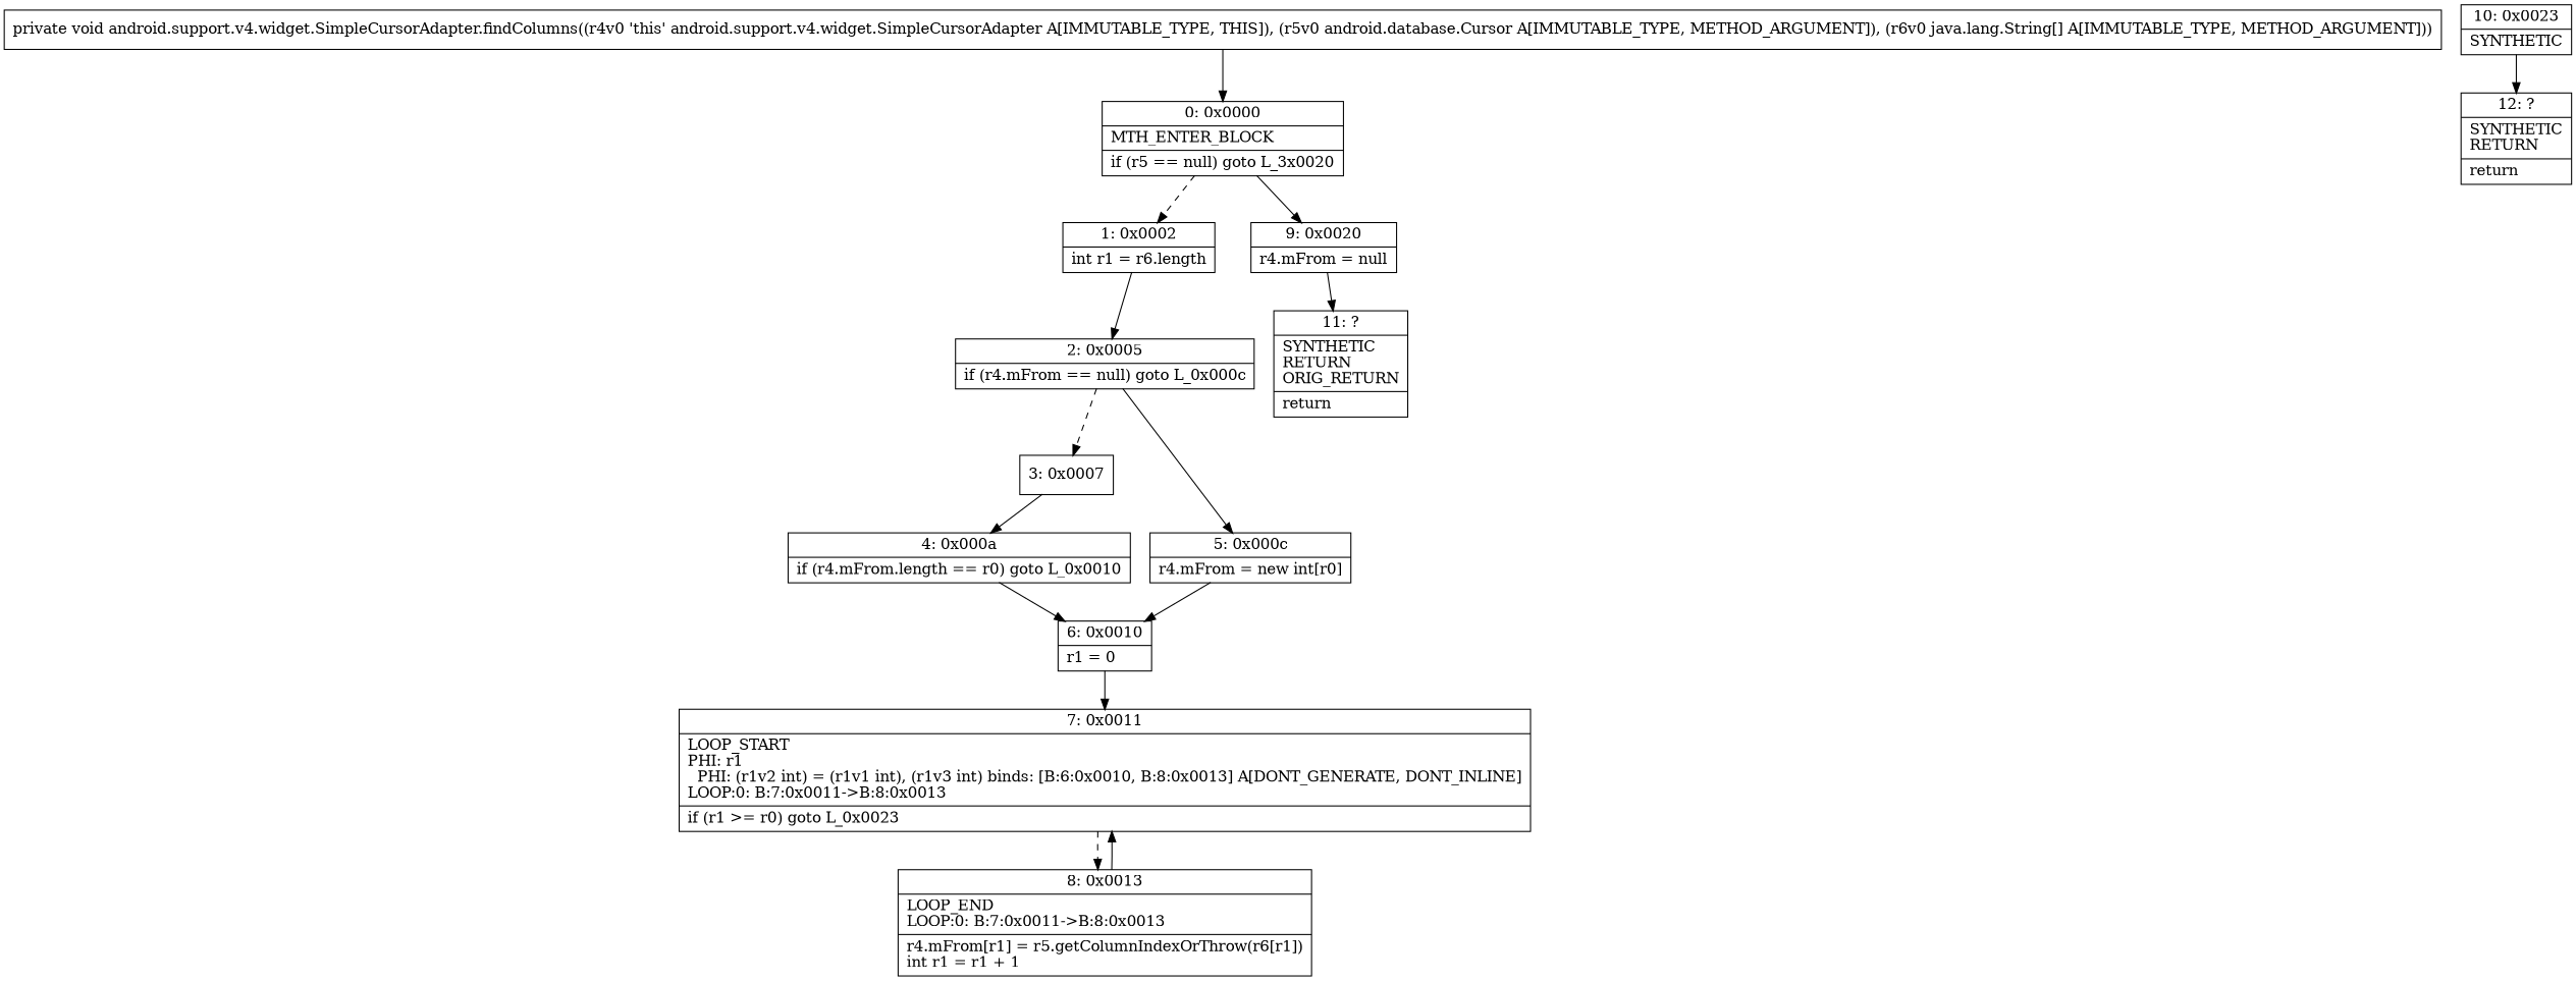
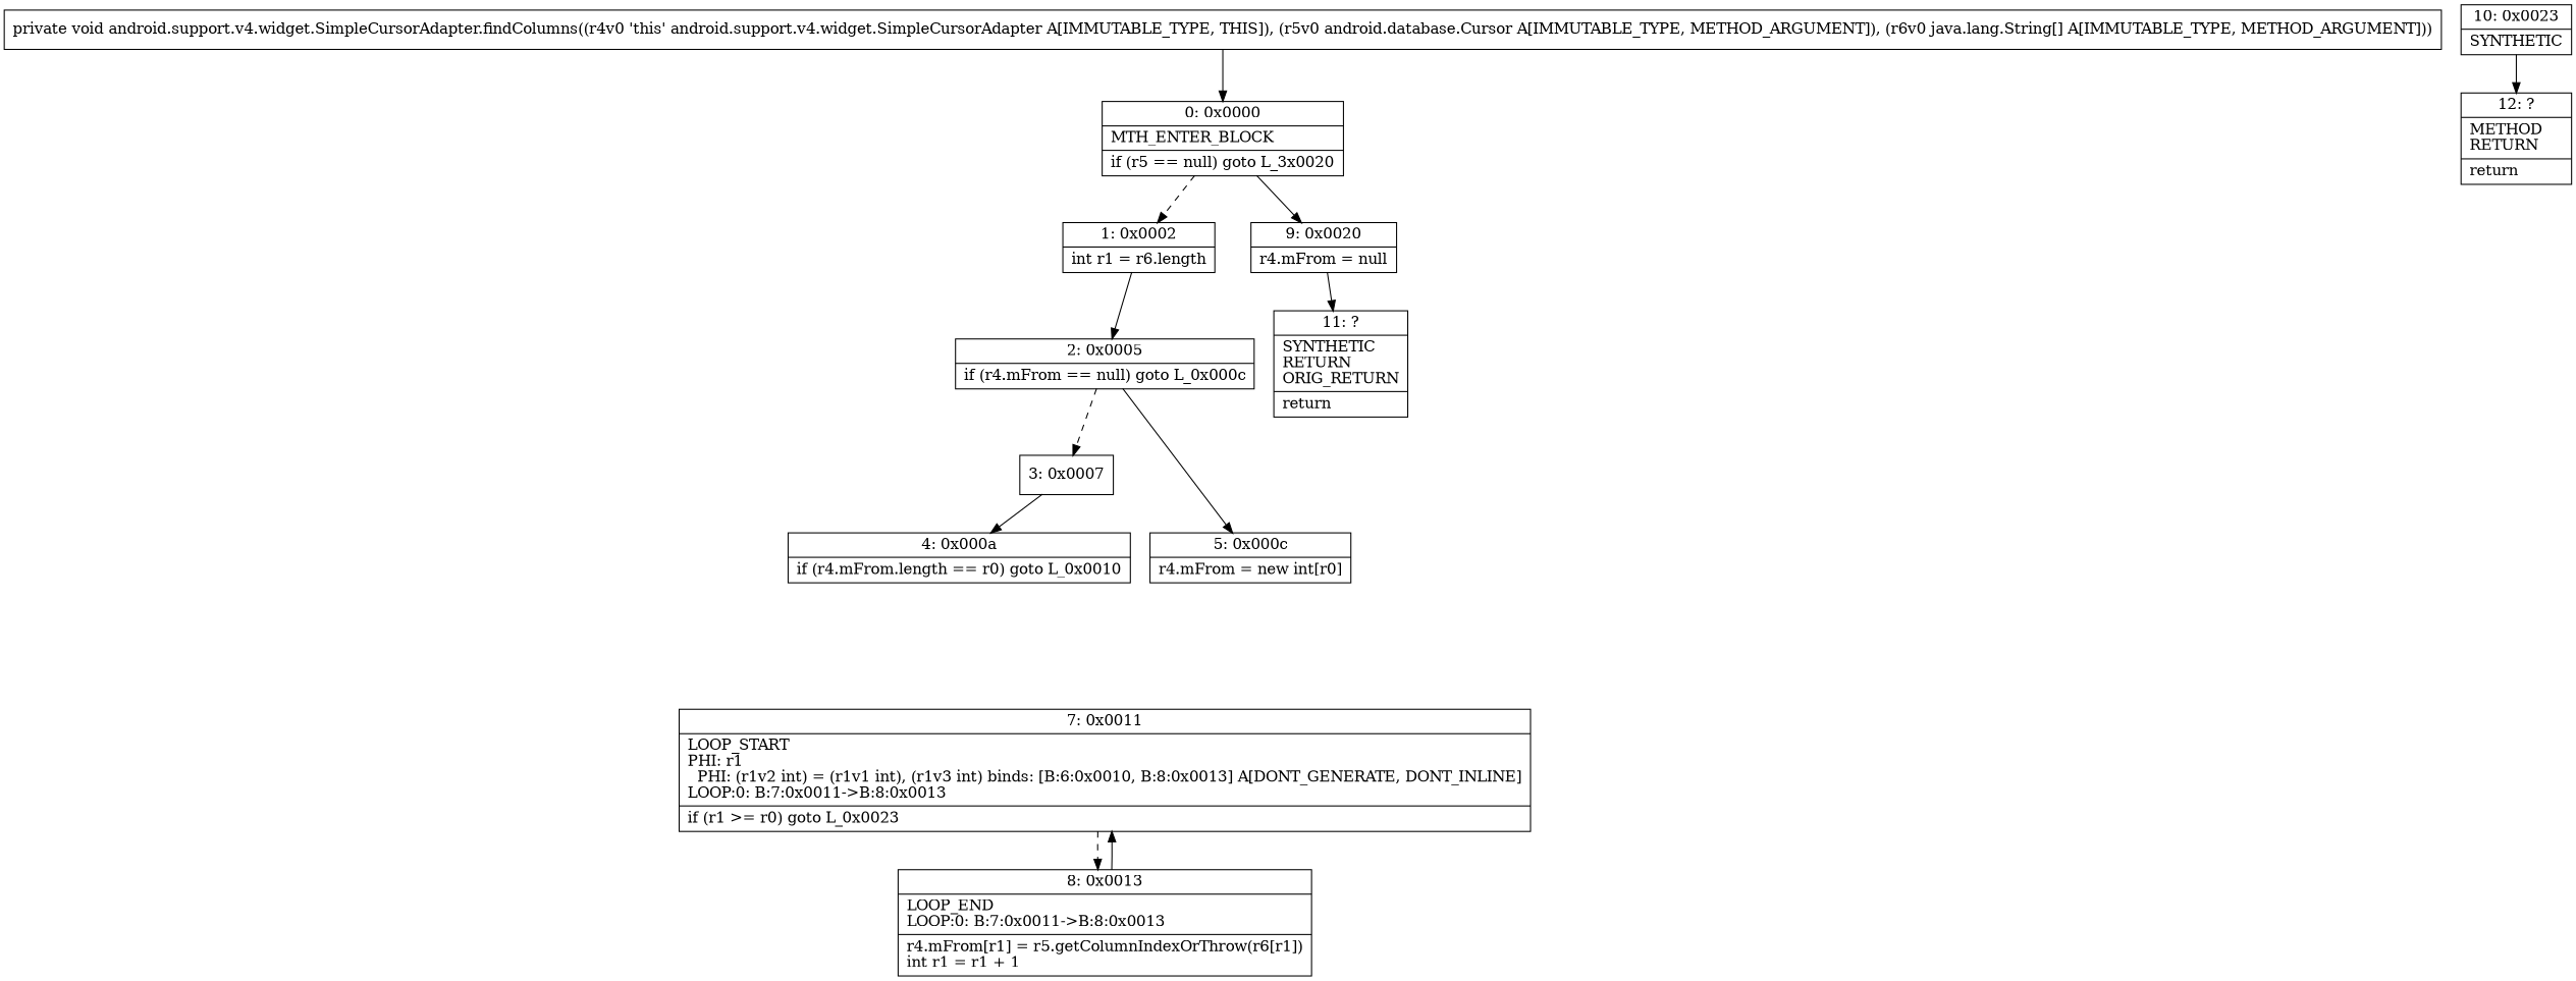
  digraph {
    node [shape=record]
    n1 [label="{0\:\ 0x0000|MTH_ENTER_BLOCK\l|if (r5 == null) goto L_3x0020\l}"]
    n2 [label="{1\:\ 0x0002|int r1 = r6.length\l}"]
    n3 [label="{9\:\ 0x0020|r4.mFrom = null\l}"]
    n4 [label="{2\:\ 0x0005|if (r4.mFrom == null) goto L_0x000c\l}"]
    n5 [label="{11\:\ ?|SYNTHETIC\lRETURN\lORIG_RETURN\l|return\l}"]
    n6 [label="{3\:\ 0x0007}"]
    n7 [label="{5\:\ 0x000c|r4.mFrom = new int[r0]\l}"]
    n8 [label="{4\:\ 0x000a|if (r4.mFrom.length == r0) goto L_0x0010\l}"]
-   n9 [label="{6\:\ 0x0010|r1 = 0\l}"]
    n10 [label="{7\:\ 0x0011|LOOP_START\lPHI: r1 \l  PHI: (r1v2 int) = (r1v1 int), (r1v3 int) binds: [B:6:0x0010, B:8:0x0013] A[DONT_GENERATE, DONT_INLINE]\lLOOP:0: B:7:0x0011\-\>B:8:0x0013\l|if (r1 \>= r0) goto L_0x0023\l}"]
    n11 [label="{8\:\ 0x0013|LOOP_END\lLOOP:0: B:7:0x0011\-\>B:8:0x0013\l|r4.mFrom[r1] = r5.getColumnIndexOrThrow(r6[r1])\lint r1 = r1 + 1\l}"]
    n12 [label="{10\:\ 0x0023|SYNTHETIC\l}"]
-   n13 [label="{12\:\ ?|SYNTHETIC\lRETURN\l|return\l}"]
+   n13 [label="{12\:\ ?|METHOD\lRETURN\l|return\l}"]
    n14 [label="{private void android.support.v4.widget.SimpleCursorAdapter.findColumns((r4v0 'this' android.support.v4.widget.SimpleCursorAdapter A[IMMUTABLE_TYPE, THIS]), (r5v0 android.database.Cursor A[IMMUTABLE_TYPE, METHOD_ARGUMENT]), (r6v0 java.lang.String[] A[IMMUTABLE_TYPE, METHOD_ARGUMENT])) }"]
    n1 -> n2 [style=dashed]
    n1 -> n3
    n2 -> n4
    n3 -> n5
    n4 -> n6 [style=dashed]
    n4 -> n7
    n6 -> n8
-   n7 -> n9
-   n8 -> n9
-   n9 -> n10
    n10 -> n11 [style=dashed]
    n11 -> n10
    n12 -> n13
    n14 -> n1
  }
